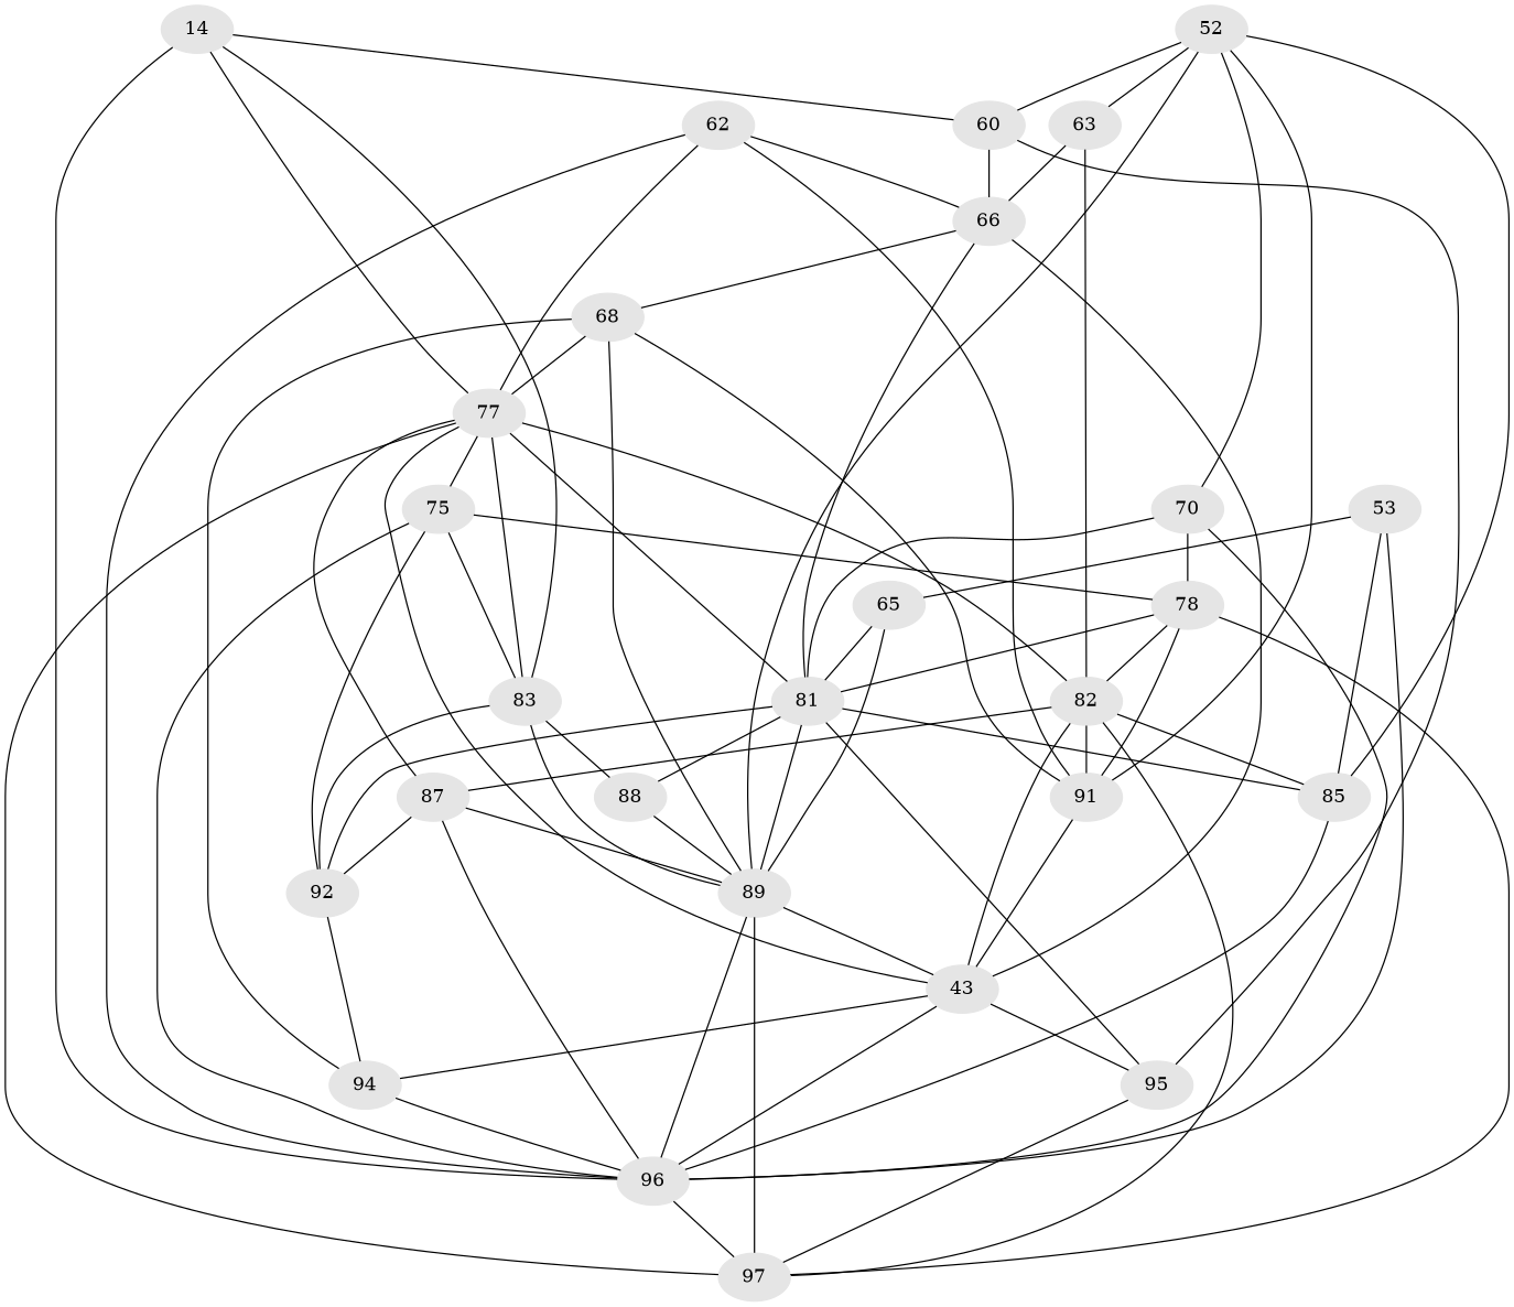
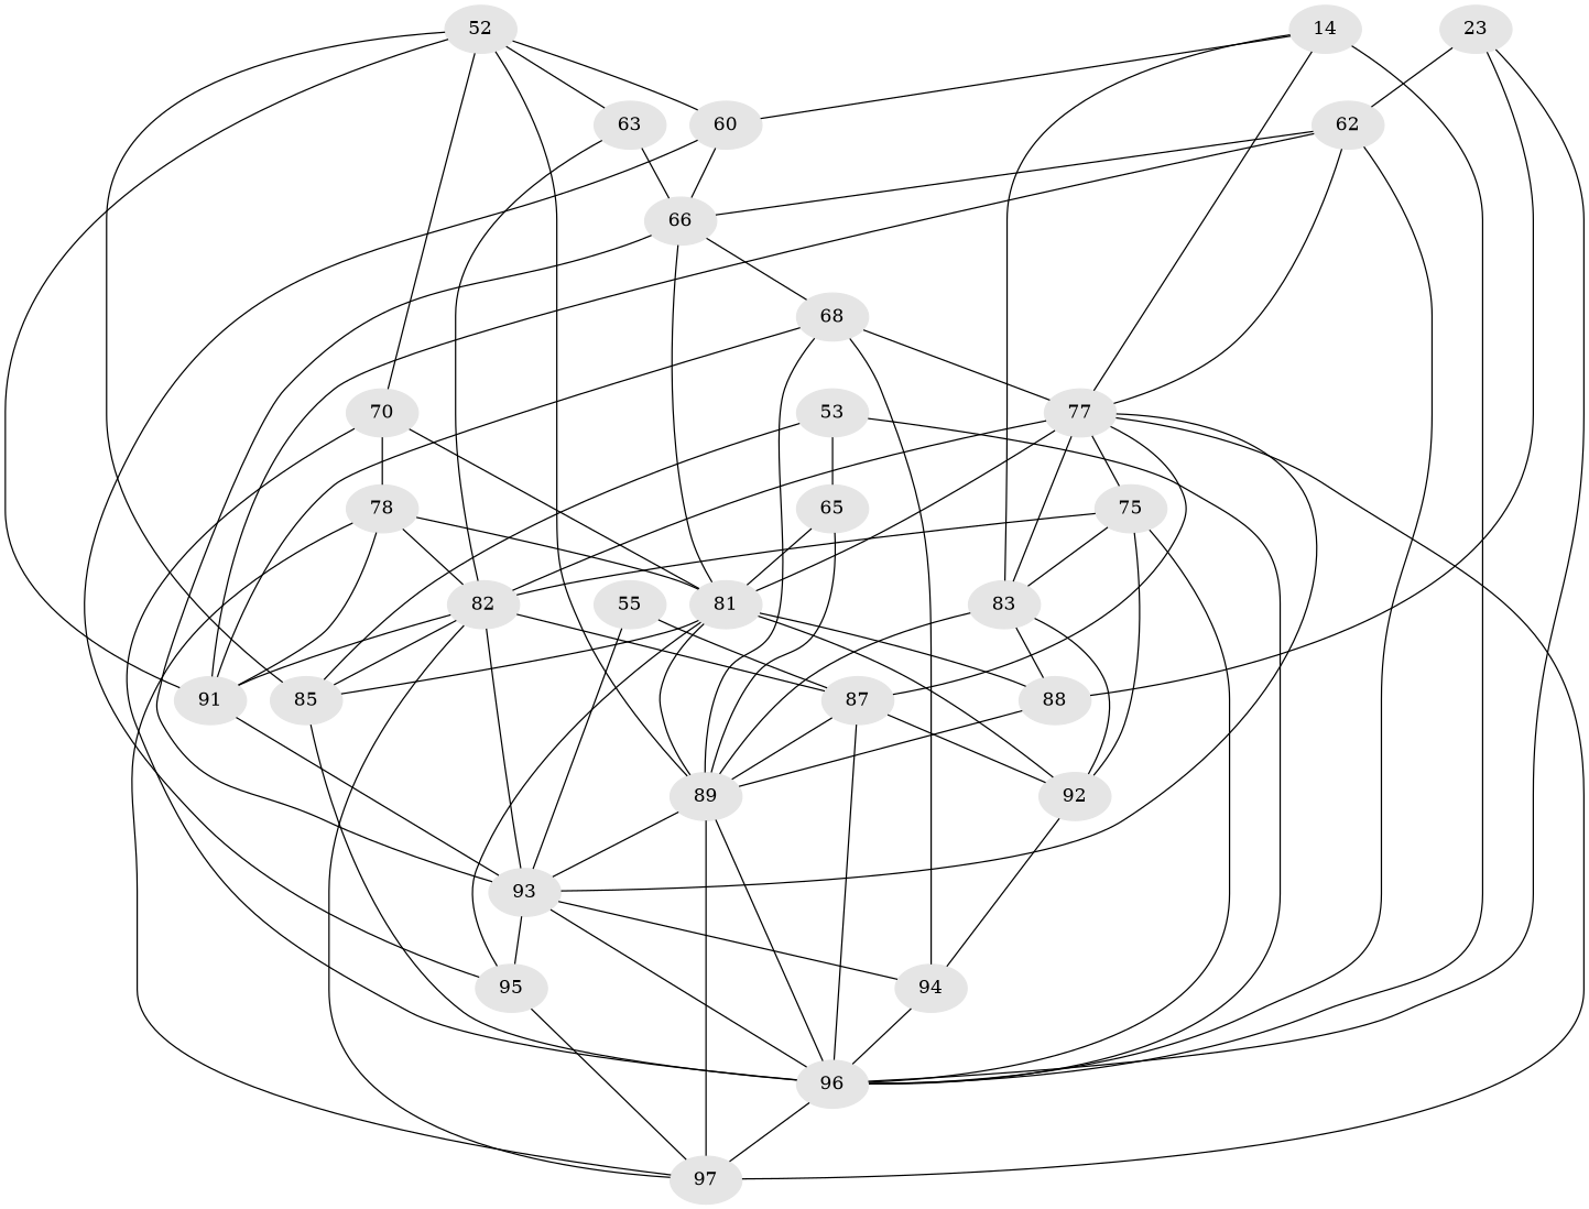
  graph {
    fontname="DejaVu Serif"
    node [color=gray90 fontname="DejaVu Serif" style=filled]
    edge [fontname="DejaVu Serif"]
    62 [super="+13"]
    96 [super="+8+57+19+47+69"]
    91 [super="+67"]
    n4 [label=77 super="+32+40+49"]
    66 [super="+22+36"]
+   23
    88 [super="+42"]
    89 [super="+30+86+84+48+44"]
    97 [super="+74"]
    52 [super="+20+41+33"]
    60
    63
    70
    85 [super="+80"]
    95
    82 [super="+24+56"]
    81 [super="+7+27+64"]
    78 [super="+35+58"]
-   93 [super="+90+79" label=43]
+   93 [super="+90+79"]
    65 [super="+4"]
    53
    n22 [label=14 super="+45"]
    83 [super="+34+59"]
    87 [super="+77+76"]
    75 [super="+71"]
    92 [super="+16+29"]
+   55
    94
    68 [super="+50+61"]
    62 -- 96
    62 -- 91
    62 -- n4
    62 -- 66
    96 -- 97 [weight=3]
    91 -- 93 [weight=2]
    n4 -- 97
    n4 -- 82 [weight=2]
    n4 -- 81 [weight=2]
    n4 -- 93
    n4 -- 83
    n4 -- 87
    n4 -- 75
    66 -- 81
    66 -- 93 [weight=2]
    66 -- 68
+   23 -- 62 [weight=2]
+   23 -- 96
+   23 -- 88
    88 -- 89 [weight=3]
    89 -- 96 [weight=2]
    89 -- 97 [weight=6]
    89 -- 93
    52 -- 91 [weight=2]
    52 -- 89 [weight=3]
    52 -- 60
    52 -- 63
    52 -- 70
    52 -- 85 [weight=2]
    60 -- 66
    60 -- 95
    63 -- 66
    63 -- 82 [weight=2]
    70 -- 96
    70 -- 81
    70 -- 78
    85 -- 96
    95 -- 97
    82 -- 91
    82 -- 97 [weight=2]
    82 -- 85
    82 -- 93 [weight=2]
    82 -- 87 [weight=3]
    81 -- 88
    81 -- 89 [weight=2]
    81 -- 85
    81 -- 95
    81 -- 92
    78 -- 91 [weight=2]
    78 -- 97
    78 -- 82
    78 -- 81
    93 -- 96 [weight=3]
    93 -- 95
    93 -- 94
    65 -- 89
    65 -- 81 [weight=3]
    53 -- 96
    53 -- 85
    53 -- 65 [weight=2]
    n22 -- 96 [weight=3]
    n22 -- n4
    n22 -- 60
    n22 -- 83
    83 -- 88
    83 -- 89 [weight=2]
    83 -- 92 [weight=2]
    87 -- 96 [weight=2]
    87 -- 89
    87 -- 92 [weight=2]
    75 -- 96
-   75 -- 78 [weight=2]
+   75 -- 82 [weight=2]
    75 -- 83
    75 -- 92 [weight=2]
    92 -- 94
+   55 -- 93
+   55 -- 87
    94 -- 96
    68 -- 91 [weight=2]
    68 -- n4 [weight=3]
    68 -- 89
    68 -- 94
  }
